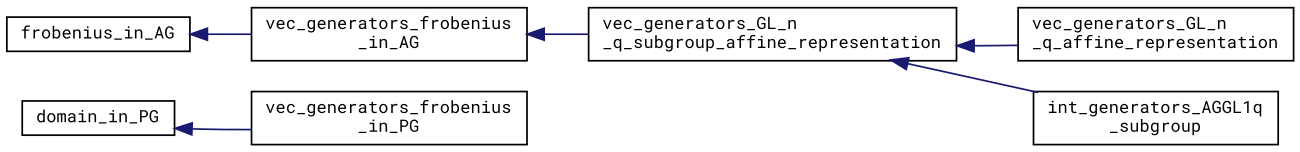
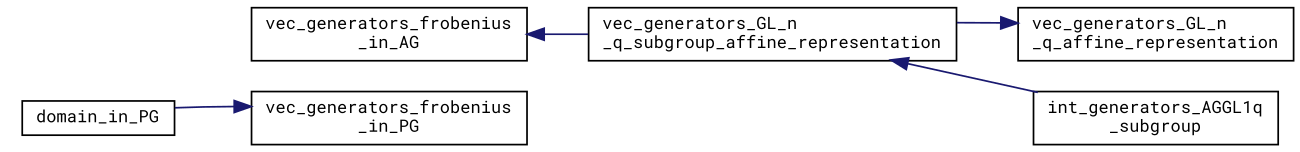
  digraph {
    fontname="Roboto Mono"
    rankdir=LR
    node [color=black fillcolor=white fontname="Roboto Mono" fontsize=10 shape=record style=filled]
    edge [color=midnightblue dir=back fontname="Roboto Mono" fontsize=10 labelfontname=Helvetica labelfontsize=10 style=solid]
    n1 [height=0.2 label=domain_in_PG width=0.4]
    n2 [height=0.2 label="vec_generators_frobenius\l_in_PG" width=0.4]
-   n3 [height=0.2 label=frobenius_in_AG width=0.4]
    n4 [height=0.2 label="vec_generators_frobenius\l_in_AG" width=0.4]
    n5 [height=0.2 label="vec_generators_GL_n\l_q_subgroup_affine_representation" width=0.4]
    n6 [height=0.2 label="vec_generators_GL_n\l_q_affine_representation" width=0.4]
    n7 [height=0.2 label="int_generators_AGGL1q\l_subgroup" width=0.4]
-   n1 -> n2
-   n3 -> n4
+   n2 -> n1
    n4 -> n5
-   n5 -> n6
+   n6 -> n5
    n5 -> n7
  }
